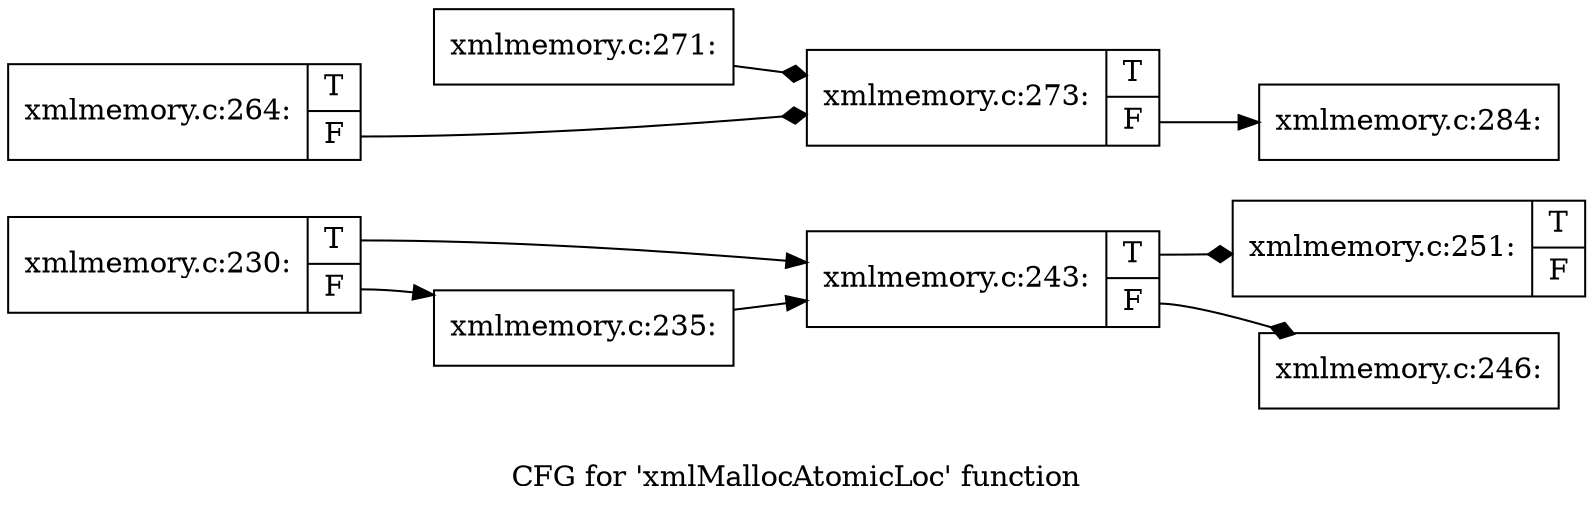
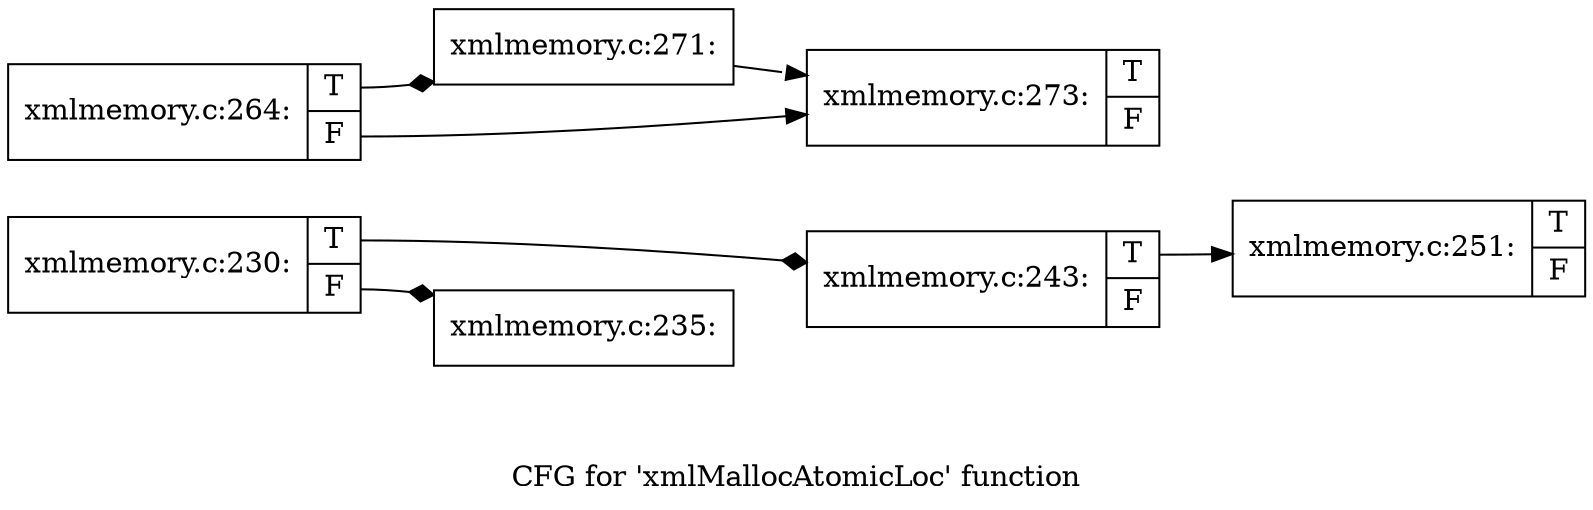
  digraph {
    label="CFG for 'xmlMallocAtomicLoc' function"
    rankdir=LR
    node [shape=record]
    edge [arrowhead=normal tailport=s1]
    n1 [label="{xmlmemory.c:230:|{<s0>T|<s1>F}}"]
    n2 [label="{xmlmemory.c:243:|{<s0>T|<s1>F}}"]
    n3 [label="{xmlmemory.c:235:}"]
    n4 [label="{xmlmemory.c:251:|{<s0>T|<s1>F}}"]
-   n5 [label="{xmlmemory.c:246:}"]
    n6 [label="{xmlmemory.c:264:|{<s0>T|<s1>F}}"]
    n7 [label="{xmlmemory.c:271:}"]
    n8 [label="{xmlmemory.c:273:|{<s0>T|<s1>F}}"]
-   n9 [label="{xmlmemory.c:284:}"]
-   n1 -> n2 [tailport=s0]
-   n1 -> n3
-   n2 -> n4 [arrowhead=diamond tailport=s0]
-   n2 -> n5 [arrowhead=diamond]
-   n3 -> n2 [tailport=""]
-   n6 -> n8 [arrowhead=diamond]
-   n7 -> n8 [arrowhead=diamond tailport=""]
-   n8 -> n9
+   n1 -> n2 [arrowhead=diamond tailport=s0]
+   n1 -> n3 [arrowhead=diamond]
+   n2 -> n4 [tailport=s0]
+   n6 -> n7 [arrowhead=diamond tailport=s0]
+   n6 -> n8
+   n7 -> n8 [tailport=""]
  }
